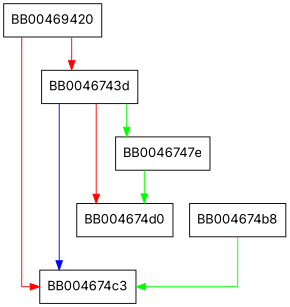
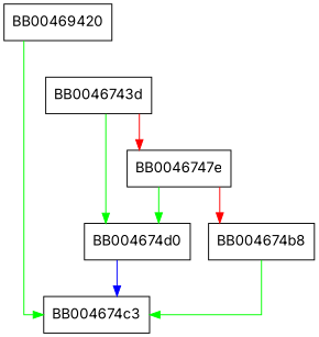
  digraph {
    fontname=Inter
    splines=ortho
    node [fontname=Inter shape=box]
    edge [color=green fontname=Inter]
    n1 [label=BB00469420]
    BB004674c3
    BB0046743d
    BB004674d0
    BB0046747e
    BB004674b8
-   n1 -> BB004674c3 [color=red]
-   n1 -> BB0046743d [color=red]
-   BB0046743d -> BB004674d0 [color=red]
-   BB0046743d -> BB0046747e
-   BB0046743d -> BB004674c3 [color=blue]
+   n1 -> BB004674c3
+   BB0046743d -> BB004674d0
+   BB0046743d -> BB0046747e [color=red]
+   BB004674d0 -> BB004674c3 [color=blue]
    BB0046747e -> BB004674d0
+   BB0046747e -> BB004674b8 [color=red]
    BB004674b8 -> BB004674c3
  }
